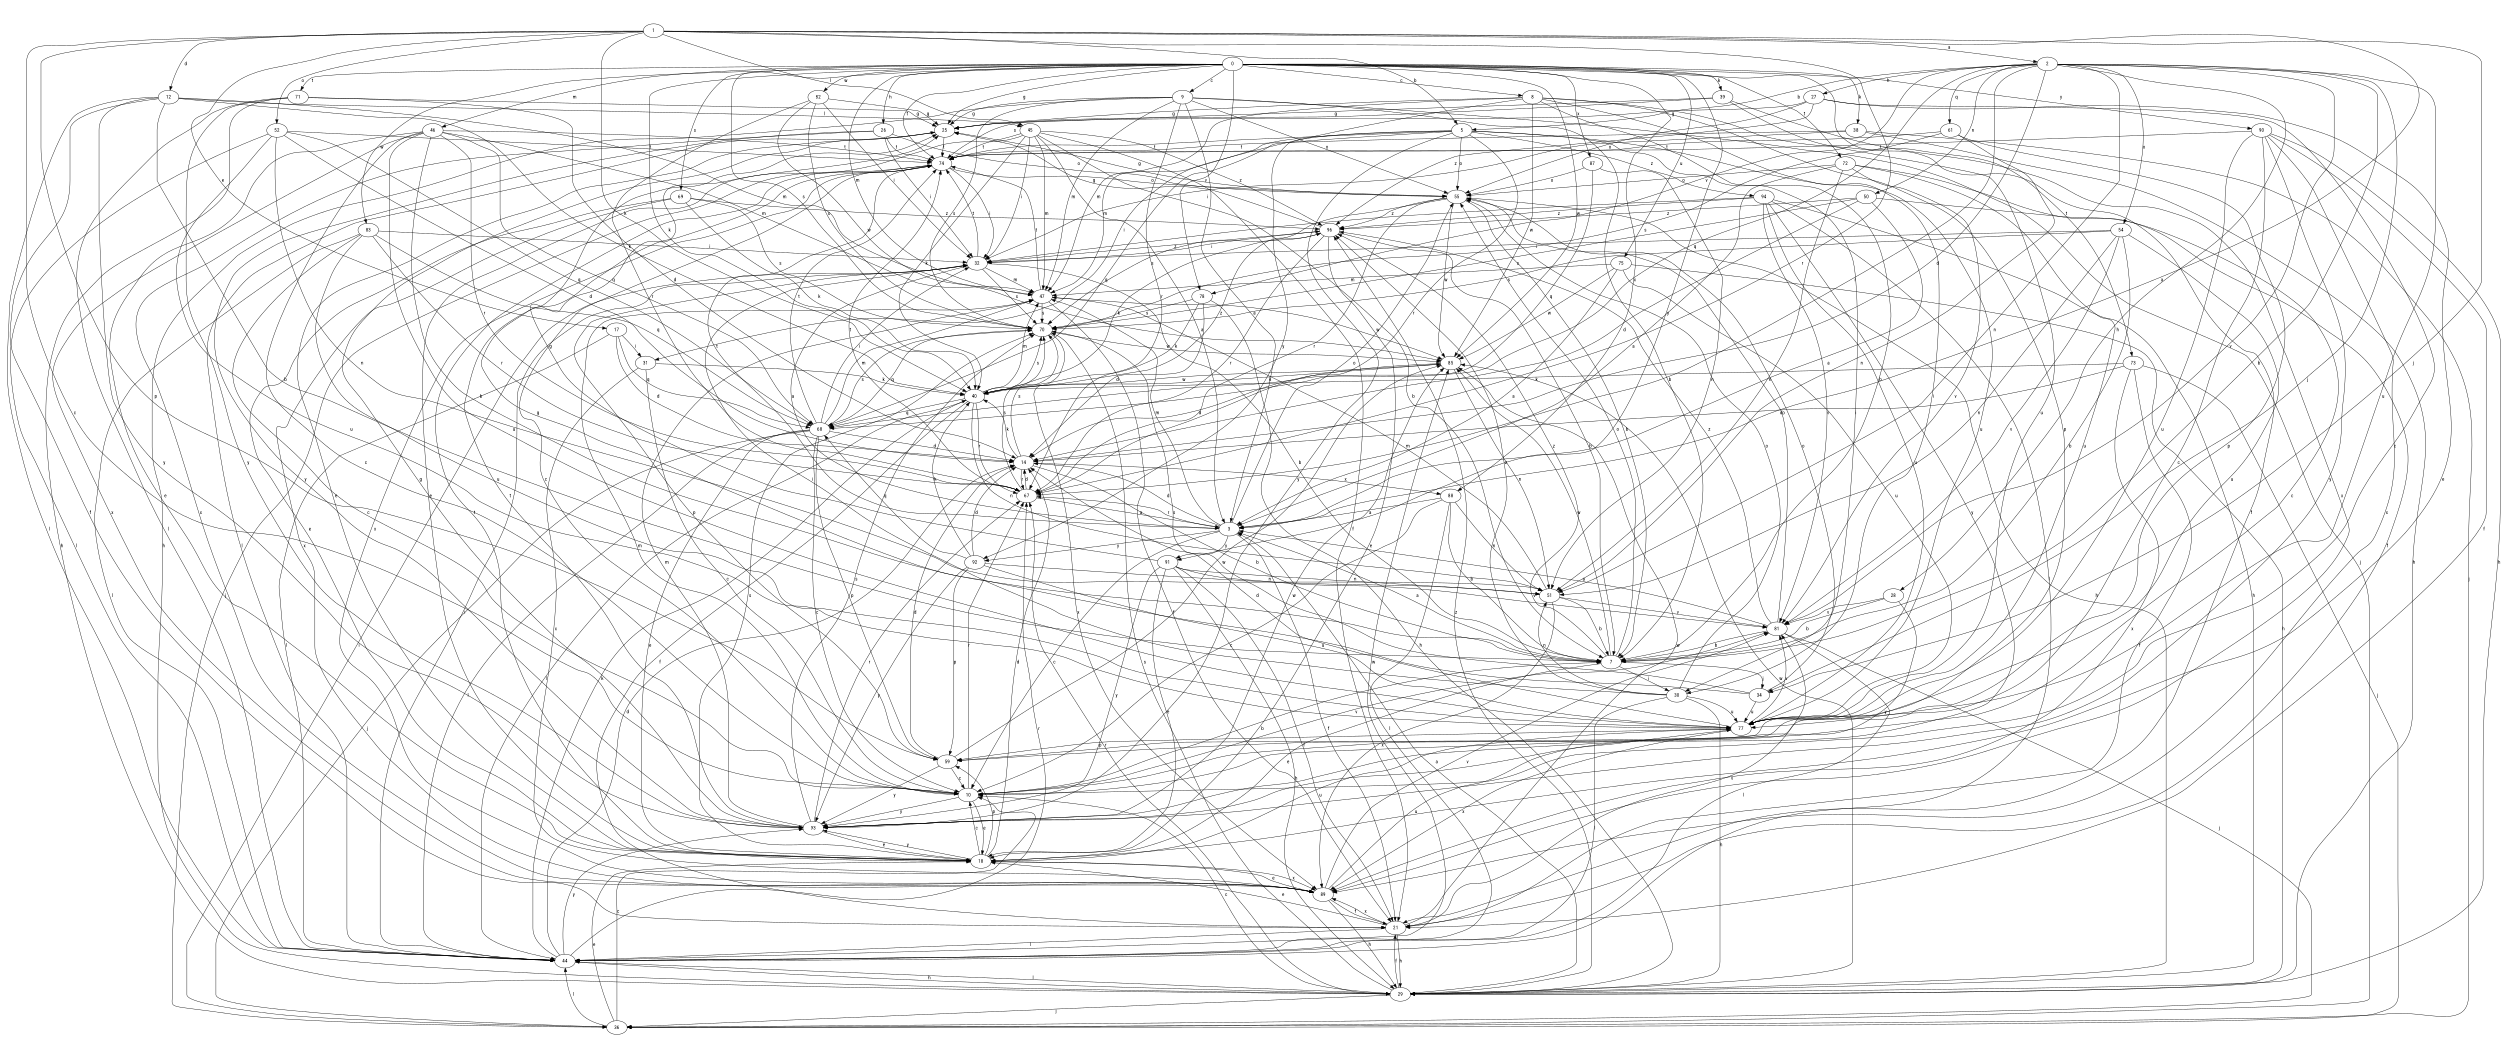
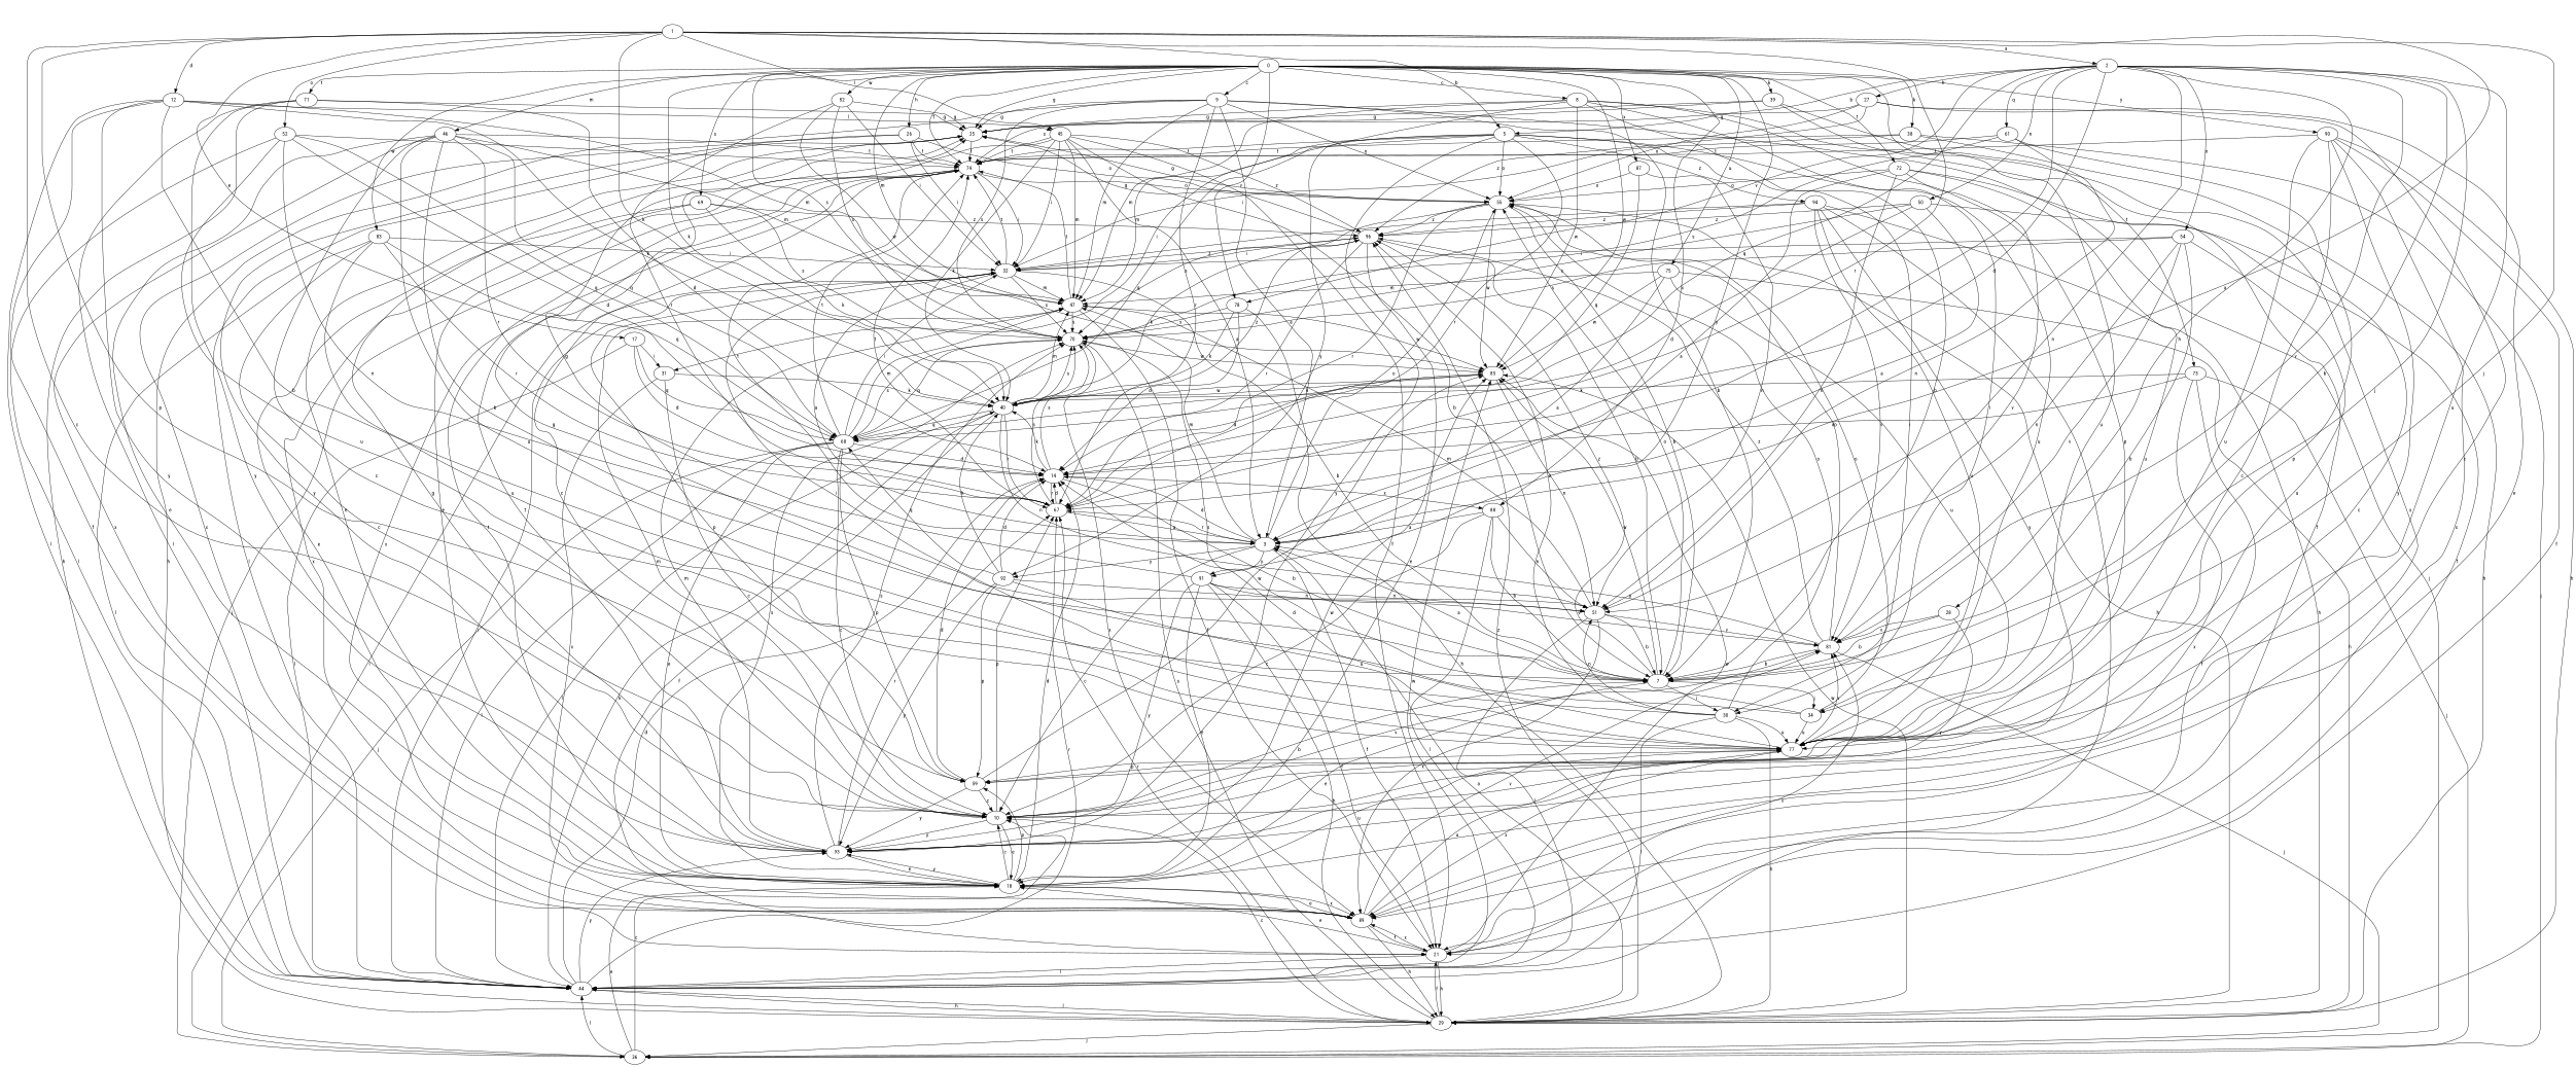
  strict digraph {
    fontname="Roboto Condensed"
    node [fontname="Roboto Condensed"]
    edge [fontname="Roboto Condensed"]
    0
    8
    9
    25
    26
    38
    39
    40
    46
    47
    69
    70
    71
    72
    73
    74
    75
    78
    82
    83
    85
    87
    88
    90
    91
    59
    7
    21
    30
    31
    3
    67
    55
    29
    36
    18
    44
    93
    89
    32
    77
    51
    n43 [label=68]
    96
    10
    14
    81
    1
    2
    5
    12
    17
    34
    n54 [label=45]
    52
    27
    28
    50
    54
    61
    92
    94
    0 -> 8 [label=c]
    0 -> 9 [label=c]
    0 -> 25 [label=g]
    0 -> 26 [label=h]
    0 -> 38 [label=k]
    0 -> 39 [label=k]
    0 -> 40 [label=k]
    0 -> 46 [label=m]
    0 -> 47 [label=m]
    0 -> 69 [label=s]
    0 -> 70 [label=s]
    0 -> 71 [label=t]
    0 -> 72 [label=t]
    0 -> 73 [label=t]
    0 -> 74 [label=t]
    0 -> 75 [label=u]
    0 -> 78 [label=v]
    0 -> 82 [label=w]
    0 -> 83 [label=w]
    0 -> 85 [label=w]
    0 -> 87 [label=x]
    0 -> 88 [label=x]
    0 -> 90 [label=y]
    0 -> 91 [label=y]
    8 -> 25 [label=g]
    8 -> 47 [label=m]
    8 -> 85 [label=w]
    8 -> 59 [label=p]
    8 -> 7 [label=b]
    8 -> 21 [label=f]
    8 -> 30 [label=i]
    8 -> 31 [label=i]
    9 -> 25 [label=g]
    9 -> 47 [label=m]
    9 -> 70 [label=s]
    9 -> 7 [label=b]
    9 -> 3 [label=a]
    9 -> 67 [label=r]
    9 -> 55 [label=o]
    9 -> 29 [label=h]
    9 -> 36 [label=j]
    25 -> 74 [label=t]
    25 -> 18 [label=e]
    25 -> 44 [label=l]
    26 -> 74 [label=t]
    26 -> 55 [label=o]
    26 -> 93 [label=y]
    26 -> 89 [label=x]
    26 -> 32 [label=i]
    38 -> 74 [label=t]
    38 -> 29 [label=h]
    38 -> 36 [label=j]
    38 -> 32 [label=i]
    39 -> 25 [label=g]
    39 -> 74 [label=s]
    39 -> 89 [label=x]
    39 -> 77 [label=u]
    40 -> 47 [label=m]
    40 -> 70 [label=s]
    40 -> 85 [label=w]
    40 -> 21 [label=f]
    40 -> 67 [label=r]
    40 -> 44 [label=l]
    40 -> 51 [label=n]
    40 -> n43 [label=q]
    40 -> 96 [label=z]
    46 -> 47 [label=m]
    46 -> 74 [label=t]
    46 -> 7 [label=b]
    46 -> 67 [label=r]
    46 -> 18 [label=e]
    46 -> 89 [label=x]
    46 -> 77 [label=u]
    46 -> n43 [label=q]
    46 -> 10 [label=c]
    47 -> 70 [label=s]
    47 -> 74 [label=t]
    47 -> 85 [label=w]
    47 -> 21 [label=f]
    69 -> 40 [label=k]
    69 -> 70 [label=s]
    69 -> 18 [label=e]
    69 -> 89 [label=x]
    69 -> 96 [label=z]
    70 -> 85 [label=w]
    70 -> 89 [label=x]
    70 -> n43 [label=q]
    71 -> 25 [label=g]
    71 -> 29 [label=h]
    71 -> 44 [label=l]
    71 -> 93 [label=y]
    71 -> 14 [label=d]
    72 -> 21 [label=f]
    72 -> 3 [label=a]
    72 -> 55 [label=o]
    72 -> 77 [label=u]
    72 -> 51 [label=n]
    72 -> 81 [label=v]
    73 -> 40 [label=k]
    73 -> 21 [label=f]
    73 -> 36 [label=j]
    73 -> 89 [label=x]
    73 -> 14 [label=d]
    74 -> 55 [label=o]
    74 -> 36 [label=j]
    74 -> 89 [label=x]
    74 -> 32 [label=i]
    74 -> 10 [label=c]
    75 -> 47 [label=m]
    75 -> 85 [label=w]
    75 -> 3 [label=a]
    75 -> 29 [label=h]
    75 -> 77 [label=u]
    78 -> 40 [label=k]
    78 -> 70 [label=s]
    78 -> 29 [label=h]
    78 -> 14 [label=d]
    82 -> 25 [label=g]
    82 -> 70 [label=s]
    82 -> 85 [label=w]
    82 -> 67 [label=r]
    82 -> 32 [label=i]
    83 -> 67 [label=r]
    83 -> 44 [label=l]
    83 -> 32 [label=i]
    83 -> 77 [label=u]
    83 -> n43 [label=q]
    83 -> 10 [label=c]
    85 -> 40 [label=k]
    85 -> 51 [label=n]
    85 -> 14 [label=d]
    87 -> 55 [label=o]
    87 -> 51 [label=n]
    87 -> n43 [label=q]
    88 -> 7 [label=b]
    88 -> 3 [label=a]
    88 -> 44 [label=l]
    88 -> 51 [label=n]
    88 -> 10 [label=c]
    90 -> 74 [label=t]
    90 -> 21 [label=f]
    90 -> 29 [label=h]
    90 -> 93 [label=y]
    90 -> 89 [label=x]
    90 -> 77 [label=u]
    90 -> 10 [label=c]
    91 -> 25 [label=g]
    91 -> 21 [label=f]
    91 -> 29 [label=h]
    91 -> 18 [label=e]
    91 -> 93 [label=y]
    91 -> 51 [label=n]
    91 -> 81 [label=v]
    59 -> 85 [label=w]
    59 -> 93 [label=y]
    59 -> 10 [label=c]
    59 -> 14 [label=d]
    7 -> 85 [label=w]
    7 -> 30 [label=i]
    7 -> 3 [label=a]
    7 -> 55 [label=o]
    7 -> 18 [label=e]
    7 -> 96 [label=z]
    7 -> 34 [label=j]
    21 -> 85 [label=w]
    21 -> 29 [label=h]
    21 -> 18 [label=e]
    21 -> 44 [label=l]
    21 -> 89 [label=x]
    21 -> 81 [label=v]
    30 -> 55 [label=o]
    30 -> 29 [label=h]
    30 -> 44 [label=l]
    30 -> 32 [label=i]
    30 -> 77 [label=u]
    30 -> 51 [label=n]
    30 -> 96 [label=z]
    31 -> 40 [label=k]
    31 -> 89 [label=x]
    31 -> 10 [label=c]
    3 -> 47 [label=m]
    3 -> 74 [label=t]
    3 -> 91 [label=y]
    3 -> 21 [label=f]
    3 -> 67 [label=r]
    3 -> 55 [label=o]
    3 -> 10 [label=c]
    3 -> 14 [label=d]
    3 -> 92 [label=y]
    67 -> 70 [label=s]
    67 -> 74 [label=t]
    67 -> 3 [label=a]
    67 -> 14 [label=d]
    55 -> 25 [label=g]
    55 -> 70 [label=s]
    55 -> 85 [label=w]
    55 -> 7 [label=b]
    55 -> 67 [label=r]
    55 -> 29 [label=h]
    55 -> 96 [label=z]
    29 -> 70 [label=s]
    29 -> 85 [label=w]
    29 -> 21 [label=f]
    29 -> 3 [label=a]
    29 -> 67 [label=r]
    29 -> 36 [label=j]
    29 -> 44 [label=l]
    29 -> 96 [label=z]
    29 -> 10 [label=c]
    36 -> 18 [label=e]
    36 -> 44 [label=l]
    36 -> 32 [label=i]
    36 -> 10 [label=c]
    18 -> 70 [label=s]
    18 -> 74 [label=t]
    18 -> 59 [label=p]
    18 -> 93 [label=y]
    18 -> 89 [label=x]
    18 -> 77 [label=u]
    18 -> 10 [label=c]
    18 -> 14 [label=d]
    44 -> 40 [label=k]
    44 -> 85 [label=w]
    44 -> 67 [label=r]
    44 -> 29 [label=h]
    44 -> 93 [label=y]
    44 -> 32 [label=i]
    44 -> 14 [label=d]
    93 -> 25 [label=g]
    93 -> 47 [label=m]
    93 -> 70 [label=s]
    93 -> 74 [label=t]
    93 -> 85 [label=w]
    93 -> 67 [label=r]
    93 -> 18 [label=e]
    89 -> 21 [label=f]
    89 -> 29 [label=h]
    89 -> 18 [label=e]
    89 -> 77 [label=u]
    89 -> 81 [label=v]
    32 -> 47 [label=m]
    32 -> 70 [label=s]
    32 -> 74 [label=t]
    32 -> 59 [label=p]
    32 -> 7 [label=b]
    32 -> 3 [label=a]
    32 -> 96 [label=z]
    77 -> 59 [label=p]
    77 -> 89 [label=x]
    77 -> 14 [label=d]
    77 -> 81 [label=v]
    51 -> 47 [label=m]
    51 -> 7 [label=b]
    51 -> 89 [label=x]
    51 -> 81 [label=v]
    n43 -> 47 [label=m]
    n43 -> 70 [label=s]
    n43 -> 74 [label=t]
    n43 -> 59 [label=p]
    n43 -> 36 [label=j]
    n43 -> 18 [label=e]
    n43 -> 44 [label=l]
    n43 -> 32 [label=i]
    n43 -> 10 [label=c]
    n43 -> 14 [label=d]
    96 -> 25 [label=g]
    96 -> 40 [label=k]
    96 -> 7 [label=b]
    96 -> 67 [label=r]
    96 -> 18 [label=e]
    96 -> 32 [label=i]
    10 -> 47 [label=m]
    10 -> 7 [label=b]
-   10 -> 67 [label=r]
+   10 -> 67 [label=p]
    10 -> 18 [label=e]
    10 -> 93 [label=y]
    10 -> 81 [label=v]
    14 -> 40 [label=k]
    14 -> 70 [label=s]
    14 -> 88 [label=x]
    14 -> 7 [label=b]
    14 -> 67 [label=r]
    81 -> 7 [label=b]
    81 -> 3 [label=a]
    81 -> 55 [label=o]
    81 -> 36 [label=j]
-   81 -> 44 [label=l]
+   51 -> 44 [label=l]
    81 -> 96 [label=z]
    1 -> 40 [label=k]
    1 -> 59 [label=p]
    1 -> 3 [label=a]
    1 -> 67 [label=r]
    1 -> 10 [label=c]
    1 -> 2 [label=a]
    1 -> 5 [label=b]
    1 -> 12 [label=d]
    1 -> 17 [label=e]
    1 -> 34 [label=j]
    1 -> n54 [label=l]
    1 -> 52 [label=o]
    2 -> 78 [label=v]
    2 -> 7 [label=b]
    2 -> 67 [label=r]
    2 -> 77 [label=u]
    2 -> 51 [label=n]
    2 -> n43 [label=q]
    2 -> 14 [label=d]
    2 -> 81 [label=v]
    2 -> 5 [label=b]
    2 -> 34 [label=j]
    2 -> 27 [label=h]
    2 -> 28 [label=h]
    2 -> 50 [label=n]
    2 -> 54 [label=o]
    2 -> 61 [label=q]
    5 -> 47 [label=m]
    5 -> 74 [label=t]
    5 -> 30 [label=i]
    5 -> 67 [label=r]
    5 -> 55 [label=o]
    5 -> 93 [label=y]
    5 -> 77 [label=u]
    5 -> n43 [label=q]
    5 -> 92 [label=y]
    5 -> 94 [label=z]
    12 -> 40 [label=k]
    12 -> 47 [label=m]
    12 -> 7 [label=b]
    12 -> 21 [label=f]
    12 -> 44 [label=l]
    12 -> 93 [label=y]
    12 -> n54 [label=l]
    17 -> 31 [label=i]
    17 -> 44 [label=l]
    17 -> n43 [label=q]
    17 -> 14 [label=d]
    34 -> 25 [label=g]
    34 -> 70 [label=s]
    34 -> 55 [label=o]
    34 -> 77 [label=u]
    n54 -> 40 [label=k]
    n54 -> 47 [label=m]
    n54 -> 74 [label=t]
    n54 -> 7 [label=b]
    n54 -> 21 [label=f]
    n54 -> 3 [label=a]
    n54 -> 18 [label=e]
    n54 -> 32 [label=i]
    n54 -> 96 [label=z]
    52 -> 74 [label=t]
    52 -> 44 [label=l]
    52 -> 77 [label=u]
    52 -> 51 [label=n]
    52 -> n43 [label=q]
    52 -> 14 [label=d]
    27 -> 25 [label=g]
    27 -> 55 [label=o]
    27 -> 18 [label=e]
    27 -> 96 [label=z]
    27 -> 10 [label=c]
    28 -> 7 [label=b]
    28 -> 93 [label=y]
    28 -> 81 [label=v]
    50 -> 70 [label=s]
    50 -> 3 [label=a]
    50 -> 96 [label=z]
    50 -> 10 [label=c]
    50 -> 14 [label=d]
    54 -> 70 [label=s]
    54 -> 7 [label=b]
    54 -> 32 [label=i]
    54 -> 77 [label=u]
    54 -> 51 [label=n]
    54 -> 81 [label=v]
    61 -> 70 [label=s]
    61 -> 74 [label=t]
    61 -> 59 [label=p]
    61 -> 51 [label=n]
    92 -> 40 [label=k]
    92 -> 59 [label=p]
    92 -> 93 [label=y]
    92 -> 77 [label=u]
    92 -> 51 [label=n]
    92 -> n43 [label=q]
    92 -> 14 [label=d]
    94 -> 29 [label=h]
    94 -> 44 [label=l]
    94 -> 93 [label=y]
    94 -> 32 [label=i]
    94 -> 77 [label=u]
    94 -> 96 [label=z]
    94 -> 81 [label=v]
  }
